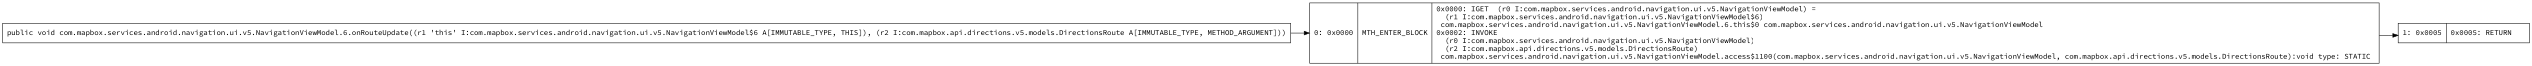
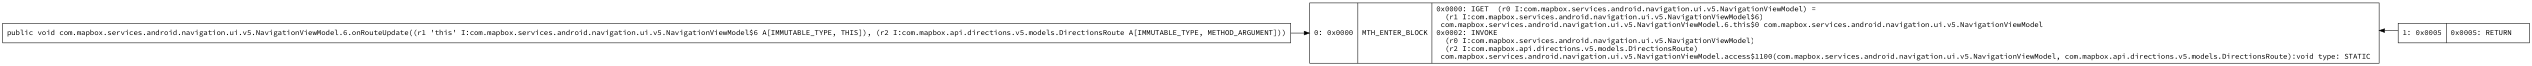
  digraph {
    rankdir=LR
    fontname="Source Code Pro"
    node [shape=record fontname="Source Code Pro"]
    edge [fontname="Source Code Pro"]
    n1 [label="{0\:\ 0x0000|MTH_ENTER_BLOCK\l|0x0000: IGET  (r0 I:com.mapbox.services.android.navigation.ui.v5.NavigationViewModel) = \l  (r1 I:com.mapbox.services.android.navigation.ui.v5.NavigationViewModel$6)\l com.mapbox.services.android.navigation.ui.v5.NavigationViewModel.6.this$0 com.mapbox.services.android.navigation.ui.v5.NavigationViewModel \l0x0002: INVOKE  \l  (r0 I:com.mapbox.services.android.navigation.ui.v5.NavigationViewModel)\l  (r2 I:com.mapbox.api.directions.v5.models.DirectionsRoute)\l com.mapbox.services.android.navigation.ui.v5.NavigationViewModel.access$1100(com.mapbox.services.android.navigation.ui.v5.NavigationViewModel, com.mapbox.api.directions.v5.models.DirectionsRoute):void type: STATIC \l}"]
    n2 [label="{1\:\ 0x0005|0x0005: RETURN   \l}"]
    n3 [label="{public void com.mapbox.services.android.navigation.ui.v5.NavigationViewModel.6.onRouteUpdate((r1 'this' I:com.mapbox.services.android.navigation.ui.v5.NavigationViewModel$6 A[IMMUTABLE_TYPE, THIS]), (r2 I:com.mapbox.api.directions.v5.models.DirectionsRoute A[IMMUTABLE_TYPE, METHOD_ARGUMENT])) }"]
-   n1 -> n2
+   n2 -> n1
    n3 -> n1
  }
